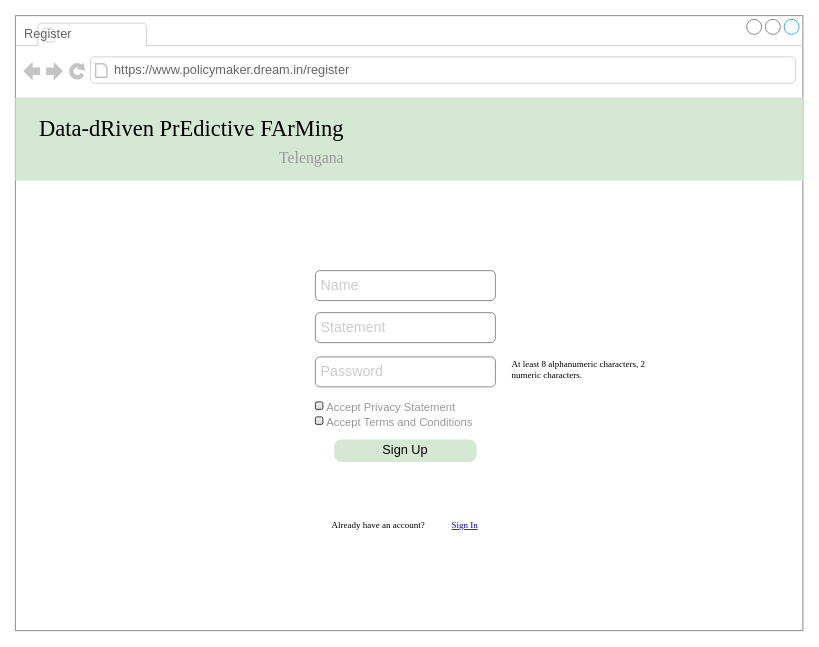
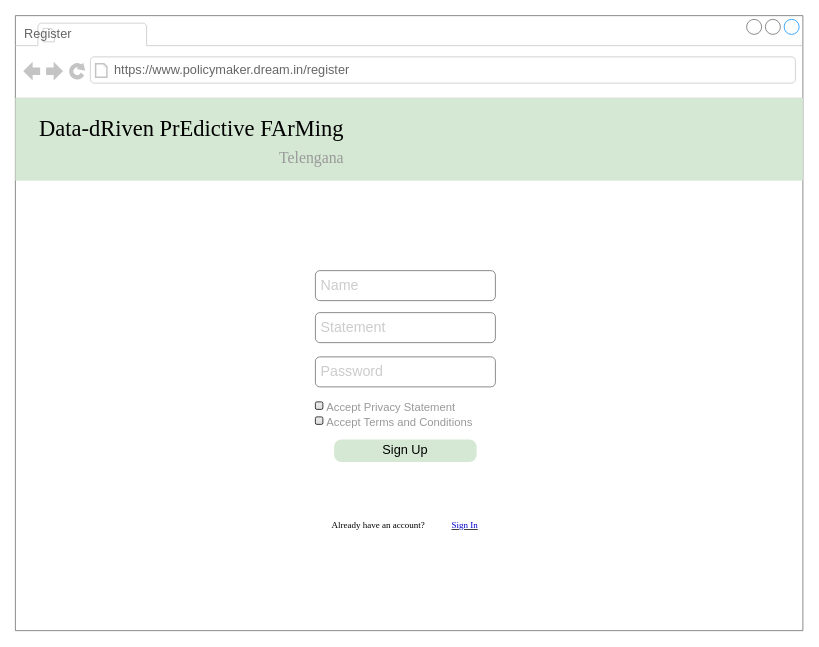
  <mxCell id="0" />
  <mxCell id="1" parent="0" />
  <mxCell id="2" value="" style="strokeWidth=1;shadow=0;dashed=0;align=center;html=1;shape=mxgraph.mockup.containers.browserWindow;rSize=0;strokeColor=#666666;mainText=,;recursiveResize=0;rounded=0;labelBackgroundColor=none;fontFamily=Verdana;fontSize=12" vertex="1" parent="1"><mxGeometry x="20" y="20" width="1050" height="820" as="geometry" /></mxCell>
  <mxCell id="3" value="Register" style="strokeWidth=1;shadow=0;dashed=0;align=center;html=1;shape=mxgraph.mockup.containers.anchor;fontSize=17;fontColor=#666666;align=left;" vertex="1" parent="2"><mxGeometry x="10" y="12" width="110" height="26" as="geometry" /></mxCell>
  <mxCell id="4" value="https://www.policymaker.dream.in/register" style="strokeWidth=1;shadow=0;dashed=0;align=center;html=1;shape=mxgraph.mockup.containers.anchor;rSize=0;fontSize=17;fontColor=#666666;align=left;" vertex="1" parent="2"><mxGeometry x="130" y="60" width="250" height="26" as="geometry" /></mxCell>
  <mxCell id="5" value="Sign Up" style="strokeWidth=1;shadow=0;dashed=0;align=center;html=1;shape=mxgraph.mockup.buttons.button;strokeColor=none;mainText=;buttonStyle=round;fontSize=17;fontStyle=0;fillColor=#d5e8d4;whiteSpace=wrap;rounded=0;labelBackgroundColor=none;" vertex="1" parent="2"><mxGeometry x="425" y="565" width="190" height="30" as="geometry" /></mxCell>
  <mxCell id="6" value="&lt;font style=&quot;font-size: 19px&quot; color=&quot;#cccccc&quot;&gt;&amp;nbsp;Statement&lt;/font&gt;" style="rounded=1;whiteSpace=wrap;html=1;fillColor=none;fontColor=#333333;strokeColor=#666666;align=left;" vertex="1" parent="2"><mxGeometry x="400" y="396" width="240" height="40" as="geometry" /></mxCell>
  <mxCell id="7" value="&lt;font style=&quot;font-size: 19px&quot; color=&quot;#cccccc&quot;&gt;&amp;nbsp;Password&lt;/font&gt;" style="rounded=1;whiteSpace=wrap;html=1;fillColor=none;fontColor=#333333;strokeColor=#666666;align=left;" vertex="1" parent="2"><mxGeometry x="400" y="455" width="240" height="40" as="geometry" /></mxCell>
  <mxCell id="8" value="Already have an account?" style="text;html=1;points=[];align=left;verticalAlign=top;spacingTop=-4;fontSize=12;fontFamily=Verdana;whiteSpace=wrap;" vertex="1" parent="2"><mxGeometry x="420" y="670" width="160" height="20" as="geometry" /></mxCell>
  <mxCell id="9" value="&lt;u&gt;&lt;font color=&quot;#0000cc&quot;&gt;Sign In&lt;/font&gt;&lt;/u&gt;" style="text;html=1;points=[];align=left;verticalAlign=top;spacingTop=-4;fontSize=12;fontFamily=Verdana;whiteSpace=wrap;" vertex="1" parent="2"><mxGeometry x="580" y="670" width="160" height="20" as="geometry" /></mxCell>
  <mxCell id="10" value="" style="rounded=0;whiteSpace=wrap;html=1;fontSize=21;fillColor=#d5e8d4;strokeColor=none;" vertex="1" parent="2"><mxGeometry y="110" width="1050" height="110" as="geometry" /></mxCell>
  <mxCell id="11" value="Data-dRiven PrEdictive FArMing&lt;br&gt;&lt;div style=&quot;text-align: right&quot;&gt;&lt;font style=&quot;font-size: 21px&quot; color=&quot;#999999&quot;&gt;Telengana&lt;/font&gt;&lt;/div&gt;" style="text;html=1;points=[];align=left;verticalAlign=top;spacingTop=-4;fontSize=30;fontFamily=Verdana" vertex="1" parent="2"><mxGeometry x="30" y="130" width="480" height="50" as="geometry" /></mxCell>
  <mxCell id="12" value="&lt;font style=&quot;font-size: 19px&quot; color=&quot;#cccccc&quot;&gt;&amp;nbsp;Name&lt;/font&gt;" style="rounded=1;whiteSpace=wrap;html=1;fillColor=none;fontColor=#333333;strokeColor=#666666;align=left;" vertex="1" parent="2"><mxGeometry x="400" y="340" width="240" height="40" as="geometry" /></mxCell>
- <mxCell id="13" value="At least 8 alphanumeric characters, 2 numeric characters." style="text;html=1;points=[];align=left;verticalAlign=top;spacingTop=-4;fontSize=12;fontFamily=Verdana;whiteSpace=wrap;" vertex="1" parent="2"><mxGeometry x="660" y="455" width="220" height="40" as="geometry" /></mxCell>
  <mxCell id="14" value="&lt;font style=&quot;font-size: 15px&quot; color=&quot;#999999&quot;&gt;Accept Terms and Conditions&lt;/font&gt;" style="html=1;shadow=0;dashed=0;shape=mxgraph.bootstrap.checkbox2;labelPosition=right;verticalLabelPosition=middle;align=left;verticalAlign=middle;gradientColor=#DEDEDE;fillColor=#EDEDED;checked=0;spacing=5;fontColor=#6C767D;checkedFill=#0085FC;checkedStroke=#ffffff;sketch=0;fontSize=21;" vertex="1" parent="2"><mxGeometry x="400" y="535" width="10" height="10" as="geometry" /></mxCell>
  <mxCell id="15" value="&lt;span style=&quot;font-size: 15px&quot;&gt;&lt;font color=&quot;#999999&quot;&gt;Accept Privacy Statement&lt;/font&gt;&lt;/span&gt;" style="html=1;shadow=0;dashed=0;shape=mxgraph.bootstrap.checkbox2;labelPosition=right;verticalLabelPosition=middle;align=left;verticalAlign=middle;gradientColor=#DEDEDE;fillColor=#EDEDED;checked=0;spacing=5;fontColor=#6C767D;checkedFill=#0085FC;checkedStroke=#ffffff;sketch=0;fontSize=21;" vertex="1" parent="2"><mxGeometry x="400" y="515" width="10" height="10" as="geometry" /></mxCell>
